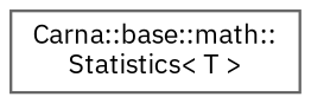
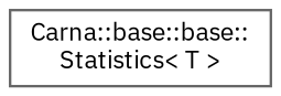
  digraph {
    rankdir=LR
    fontname="IBM Plex Sans"
-   n1 [color=grey40 fillcolor=white fontname="IBM Plex Sans" fontsize=10 height=0.2 label="Carna::base::math::\lStatistics\< T \>" shape=box style=filled width=0.4]
+   n1 [color=grey40 fillcolor=white fontname="IBM Plex Sans" fontsize=10 height=0.2 label="Carna::base::base::\lStatistics\< T \>" shape=box style=filled width=0.4]
  }
